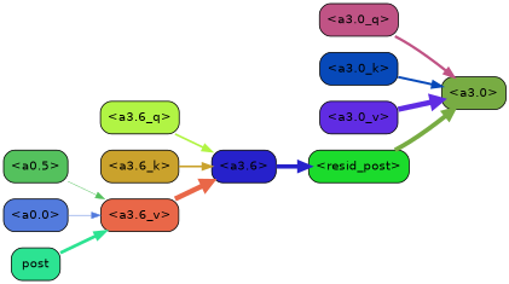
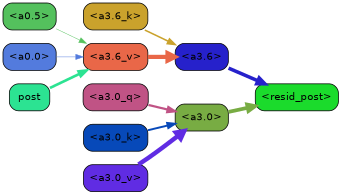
  strict digraph {
    rankdir=LR
    splines=true
    node [color=black fontname=Helvetica shape=box style="filled, rounded"]
    edge [penwidth=0.6]
    "<resid_post>" [fillcolor="#1bdb2c"]
    "<a3.6>" [fillcolor="#2621cb"]
    "<a3.0>" [fillcolor="#78ac43"]
-   "<a3.6_q>" [fillcolor="#b1f444"]
    "<a3.0_q>" [fillcolor="#c05385"]
    "<a3.6_k>" [fillcolor="#caa22c"]
    "<a3.0_k>" [fillcolor="#0749b9"]
    "<a3.6_v>" [fillcolor="#e96748"]
    "<a3.0_v>" [fillcolor="#602ce3"]
    "<a0.5>" [fillcolor="#54c15d"]
    "<a0.0>" [fillcolor="#537bdd"]
    n12 [fillcolor="#2ce392" label=post]
    "<a3.6>" -> "<resid_post>" [color="#2621cb" penwidth=4.748674273490906]
-   "<resid_post>" -> "<a3.0>" [color="#78ac43" penwidth=5.004031300544739]
-   "<a3.6_q>" -> "<a3.6>" [color="#b1f444" penwidth=2.1656854450702667]
+   "<a3.0>" -> "<resid_post>" [color="#78ac43" penwidth=5.004031300544739]
    "<a3.0_q>" -> "<a3.0>" [color="#c05385" penwidth=2.95696559548378]
    "<a3.6_k>" -> "<a3.6>" [color="#caa22c" penwidth=2.086437076330185]
    "<a3.0_k>" -> "<a3.0>" [color="#0749b9" penwidth=2.5988530814647675]
    "<a3.6_v>" -> "<a3.6>" [color="#e96748" penwidth=5.669987380504608]
    "<a3.0_v>" -> "<a3.0>" [color="#602ce3" penwidth=5.9515902400016785]
    "<a0.5>" -> "<a3.6_v>" [color="#54c15d"]
    "<a0.0>" -> "<a3.6_v>" [color="#537bdd"]
    n12 -> "<a3.6_v>" [color="#2ce392" penwidth=3.56406831741333]
  }
